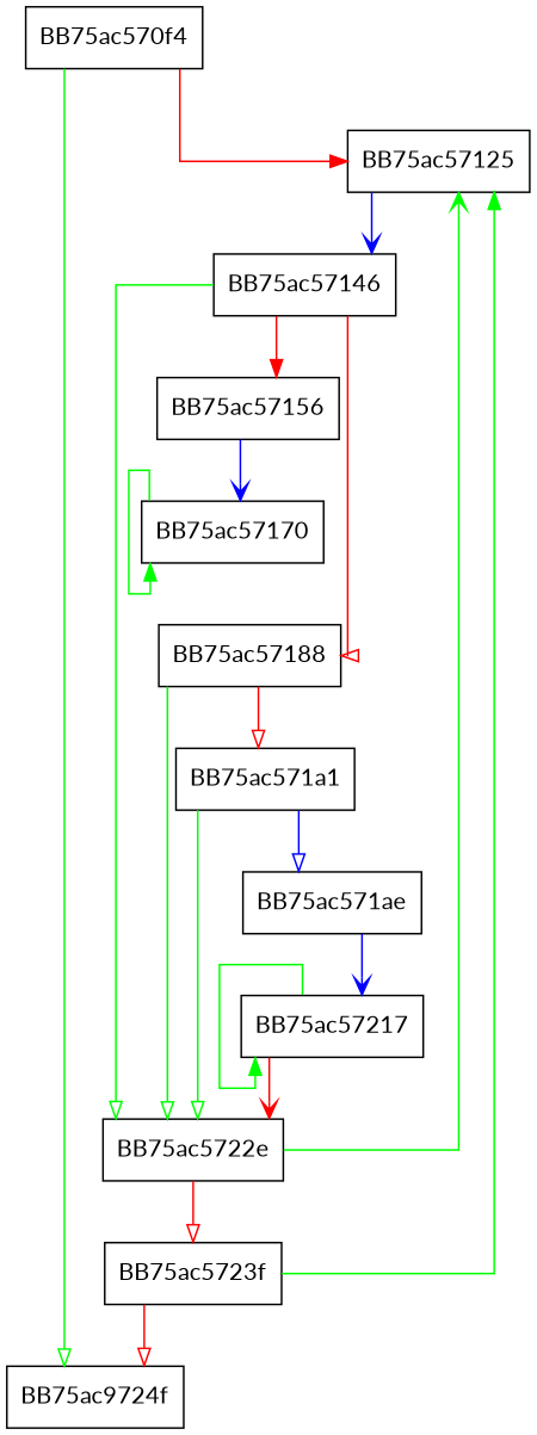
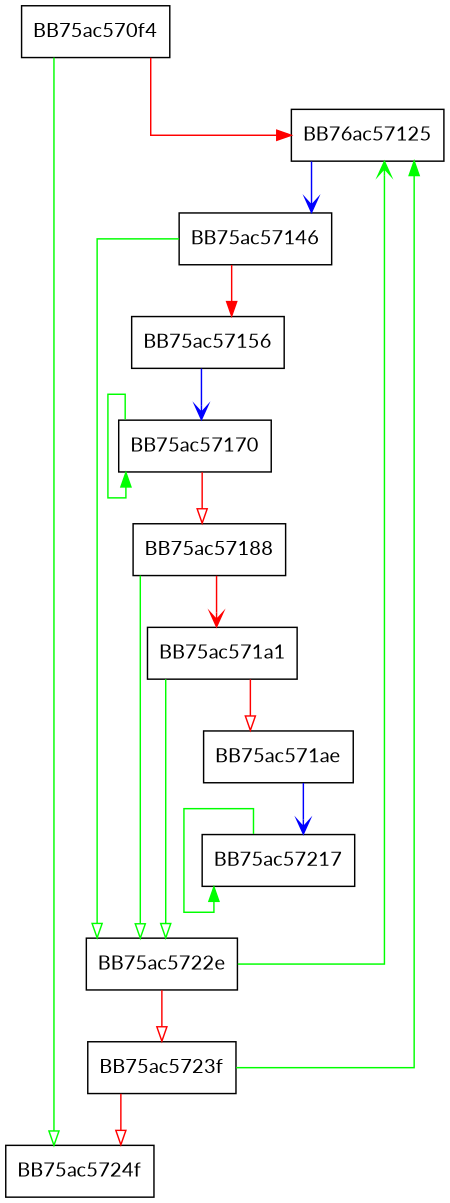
  digraph {
    fontname=Lato
    splines=ortho
    node [fontname=Lato shape=box]
    edge [arrowhead=onormal color=green fontname=Lato]
    BB75ac570f4
-   BB75ac5724f [label=BB75ac9724f]
-   BB75ac57125
+   BB75ac5724f
+   BB75ac57125 [label=BB76ac57125]
    BB75ac57146
    BB75ac5722e
    BB75ac57156
    BB75ac5723f
    BB75ac57170
    BB75ac57188
    BB75ac571a1
    BB75ac571ae
    BB75ac57217
    BB75ac570f4 -> BB75ac5724f
    BB75ac570f4 -> BB75ac57125 [arrowhead=normal color=red]
    BB75ac57125 -> BB75ac57146 [arrowhead=vee color=blue]
    BB75ac57146 -> BB75ac5722e
    BB75ac57146 -> BB75ac57156 [arrowhead=normal color=red]
    BB75ac5722e -> BB75ac57125 [arrowhead=vee]
    BB75ac5722e -> BB75ac5723f [color=red]
    BB75ac57156 -> BB75ac57170 [arrowhead=vee color=blue]
    BB75ac5723f -> BB75ac5724f [color=red]
    BB75ac5723f -> BB75ac57125 [arrowhead=normal]
    BB75ac57170 -> BB75ac57170 [arrowhead=normal]
-   BB75ac57146 -> BB75ac57188 [color=red]
+   BB75ac57170 -> BB75ac57188 [color=red]
    BB75ac57188 -> BB75ac5722e
-   BB75ac57188 -> BB75ac571a1 [color=red]
+   BB75ac57188 -> BB75ac571a1 [arrowhead=vee color=red]
    BB75ac571a1 -> BB75ac5722e
-   BB75ac571a1 -> BB75ac571ae [color=blue]
+   BB75ac571a1 -> BB75ac571ae [color=red]
    BB75ac571ae -> BB75ac57217 [arrowhead=vee color=blue]
-   BB75ac57217 -> BB75ac5722e [arrowhead=vee color=red]
    BB75ac57217 -> BB75ac57217 [arrowhead=normal]
  }
